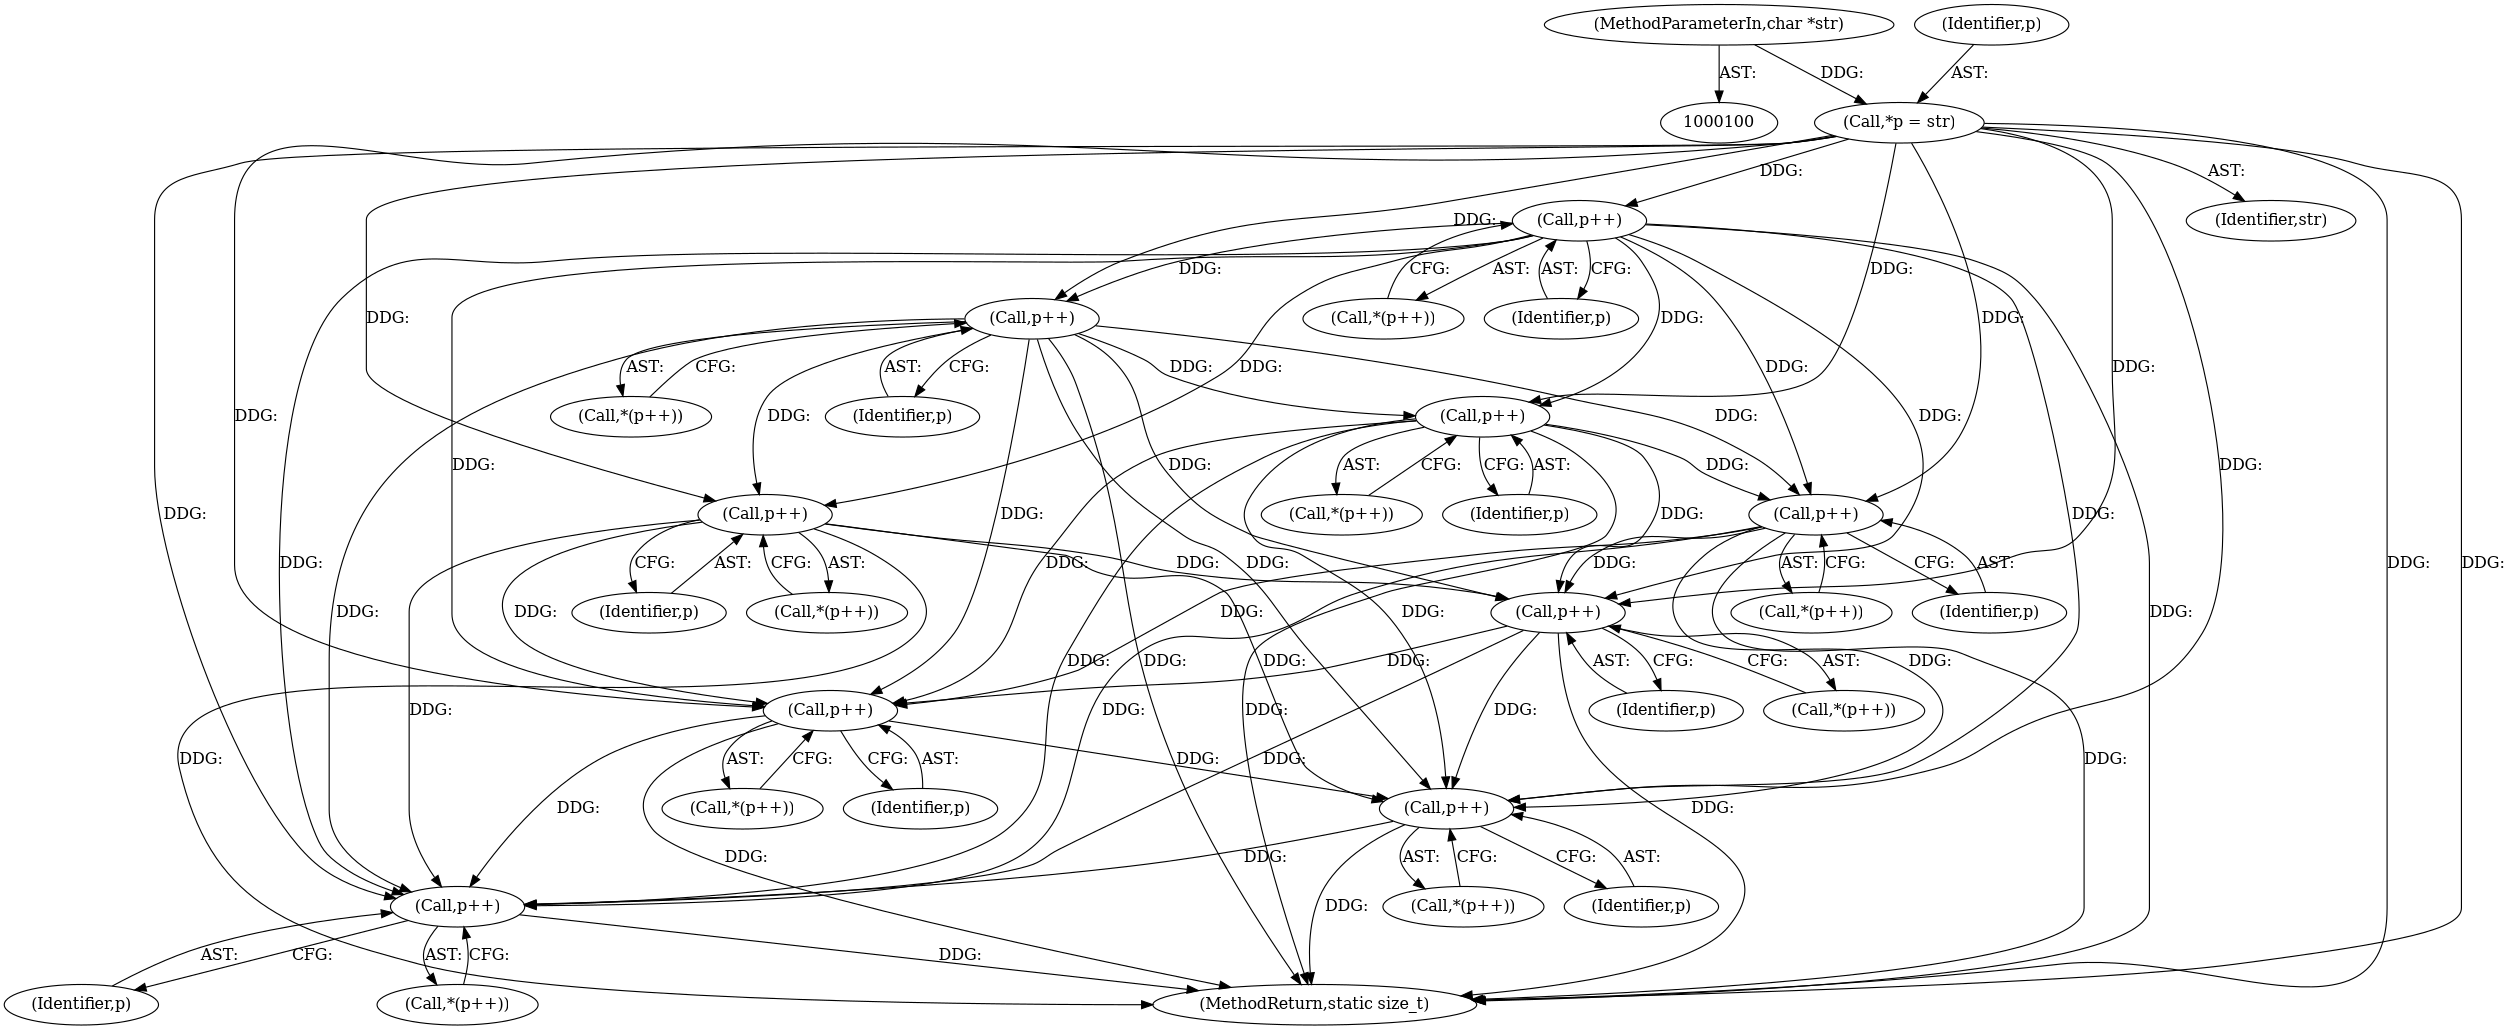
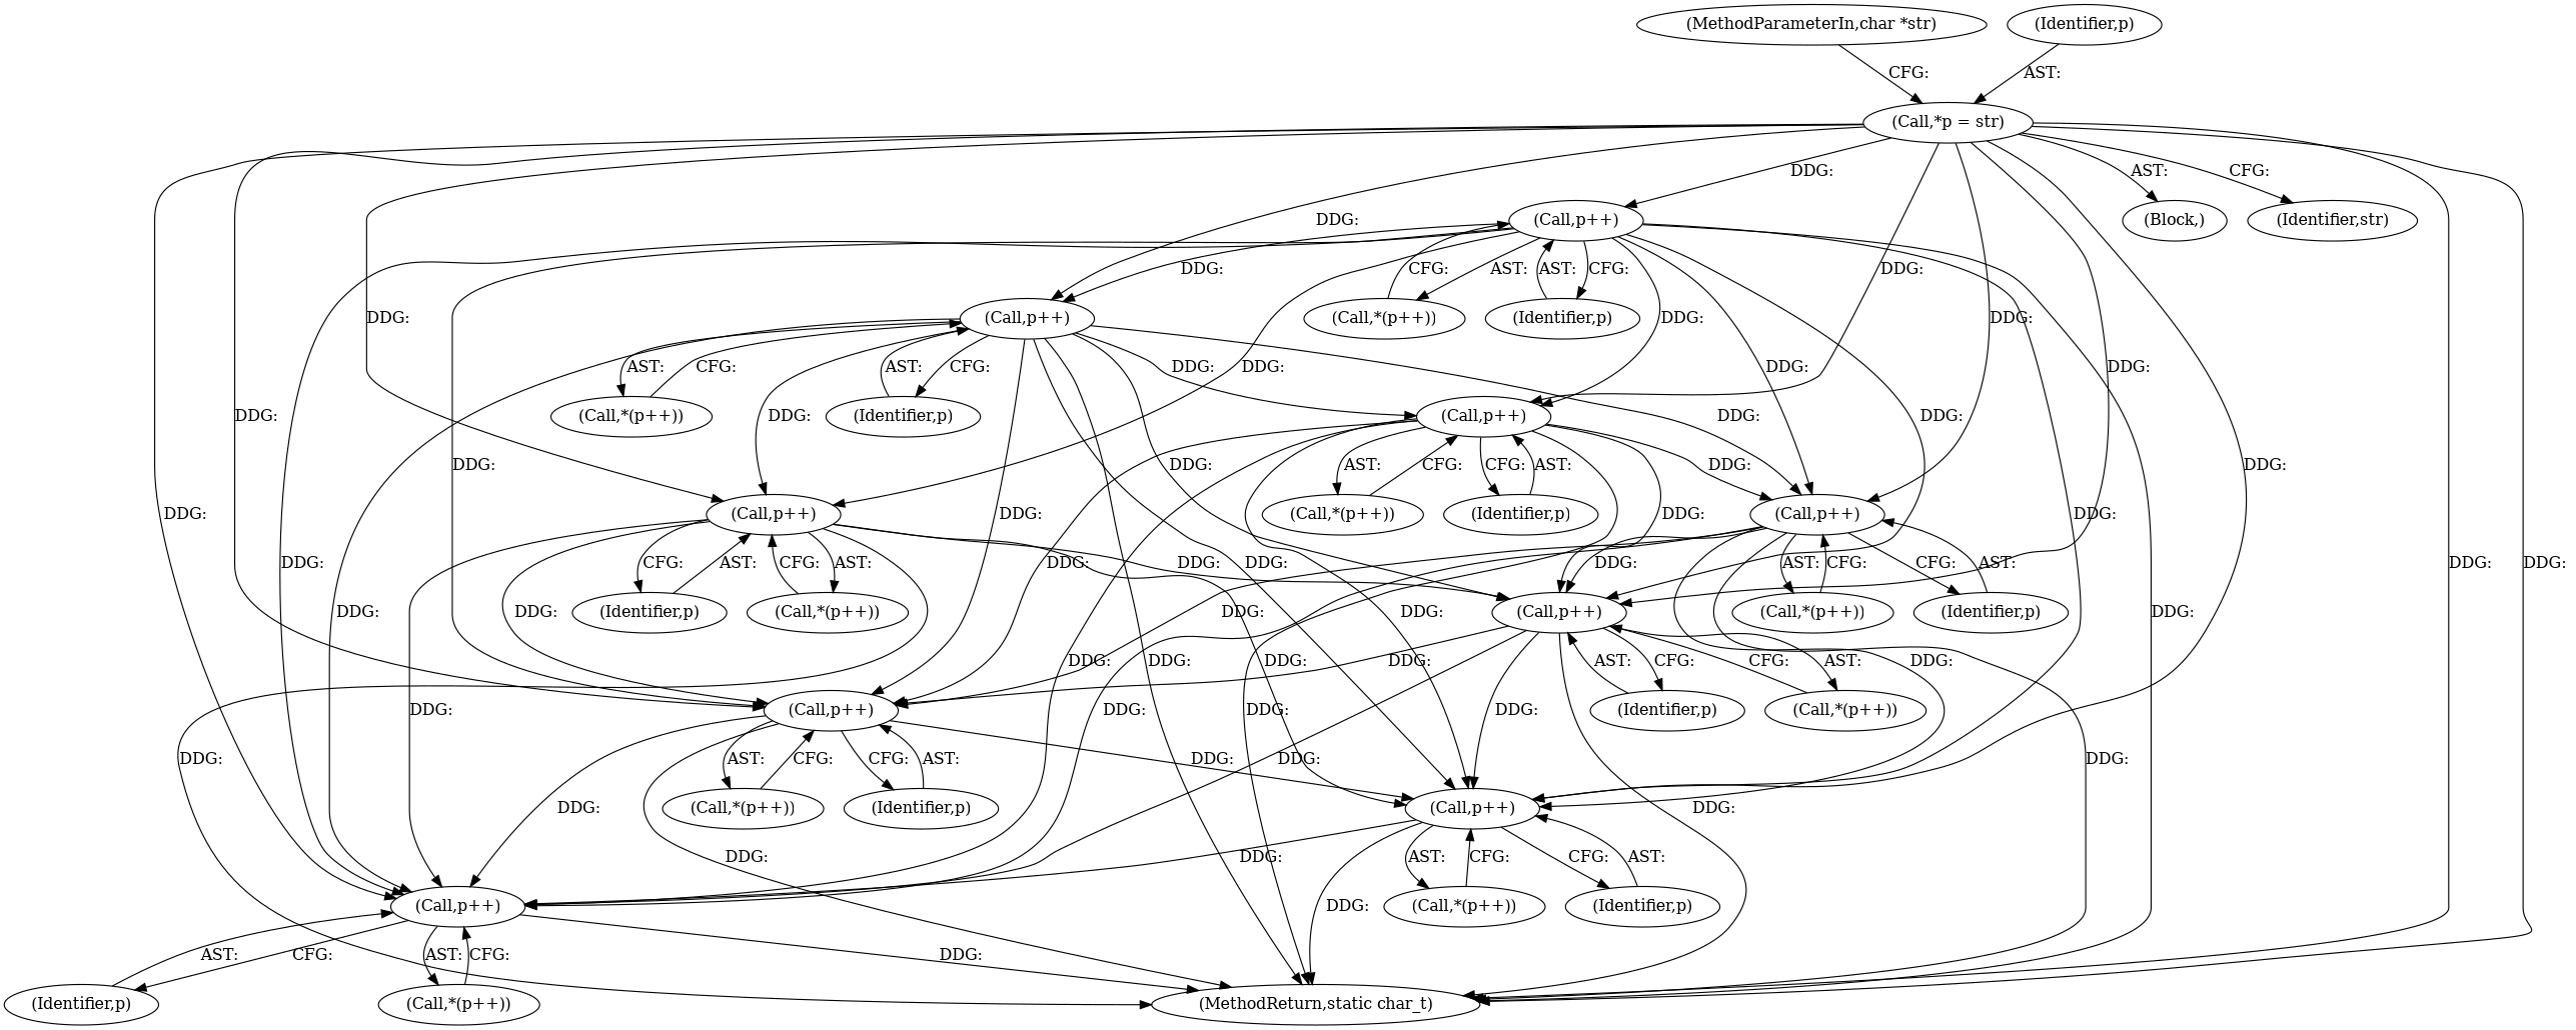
  digraph {
    n1 [label="(Call,*p = str)"]
    n2 [label="(Call,p++)"]
    n3 [label="(Call,p++)"]
    n4 [label="(Call,p++)"]
    n5 [label="(Call,p++)"]
    n6 [label="(Call,p++)"]
    n7 [label="(Call,p++)"]
    n8 [label="(Call,p++)"]
    n9 [label="(Call,p++)"]
    n10 [label="(Call,p++)"]
+   n11 [label="(Block,)"]
    n12 [label="(Identifier,str)"]
-   n13 [label="(MethodReturn,static size_t)"]
+   n13 [label="(MethodReturn,static char_t)"]
    n14 [label="(Identifier,p)"]
    n15 [label="(Call,*(p++))"]
    n16 [label="(Identifier,p)"]
    n17 [label="(Call,*(p++))"]
    n18 [label="(Identifier,p)"]
    n19 [label="(Call,*(p++))"]
    n20 [label="(Identifier,p)"]
    n21 [label="(Call,*(p++))"]
    n22 [label="(Call,*(p++))"]
    n23 [label="(Identifier,p)"]
    n24 [label="(Call,*(p++))"]
    n25 [label="(Identifier,p)"]
    n26 [label="(Identifier,p)"]
    n27 [label="(Call,*(p++))"]
    n28 [label="(Call,*(p++))"]
    n29 [label="(Identifier,p)"]
    n30 [label="(Call,*(p++))"]
    n31 [label="(Identifier,p)"]
    n32 [label="(MethodParameterIn,char *str)"]
-   1000100
    n34 [label="(Identifier,p)"]
    n1 -> n2 [label="DDG: "]
    n1 -> n3 [label="DDG: "]
    n1 -> n4 [label="DDG: "]
    n1 -> n5 [label="DDG: "]
    n1 -> n6 [label="DDG: "]
    n1 -> n7 [label="DDG: "]
    n1 -> n8 [label="DDG: "]
    n1 -> n9 [label="DDG: "]
    n1 -> n10 [label="DDG: "]
-   n1 -> n12 [label="AST: "]
+   n1 -> n11 [label="AST: "]
+   n1 -> n12 [label="CFG: "]
    n1 -> n13 [label="DDG: "]
    n1 -> n13 [label="DDG: "]
    n2 -> n3 [label="DDG: "]
    n2 -> n4 [label="DDG: "]
    n2 -> n5 [label="DDG: "]
    n2 -> n6 [label="DDG: "]
    n2 -> n7 [label="DDG: "]
    n2 -> n8 [label="DDG: "]
    n2 -> n9 [label="DDG: "]
    n2 -> n10 [label="DDG: "]
    n2 -> n13 [label="DDG: "]
    n2 -> n14 [label="CFG: "]
    n2 -> n15 [label="AST: "]
    n3 -> n4 [label="DDG: "]
    n3 -> n5 [label="DDG: "]
    n3 -> n6 [label="DDG: "]
    n3 -> n7 [label="DDG: "]
    n3 -> n8 [label="DDG: "]
    n3 -> n9 [label="DDG: "]
    n3 -> n10 [label="DDG: "]
    n3 -> n13 [label="DDG: "]
    n3 -> n16 [label="CFG: "]
    n3 -> n17 [label="AST: "]
    n4 -> n5 [label="DDG: "]
    n4 -> n6 [label="DDG: "]
    n4 -> n7 [label="DDG: "]
    n4 -> n8 [label="DDG: "]
    n4 -> n13 [label="DDG: "]
    n4 -> n18 [label="CFG: "]
    n4 -> n19 [label="AST: "]
    n5 -> n6 [label="DDG: "]
    n5 -> n7 [label="DDG: "]
    n5 -> n8 [label="DDG: "]
    n5 -> n13 [label="DDG: "]
    n5 -> n20 [label="CFG: "]
    n5 -> n21 [label="AST: "]
    n6 -> n7 [label="DDG: "]
    n6 -> n8 [label="DDG: "]
    n6 -> n13 [label="DDG: "]
    n6 -> n22 [label="AST: "]
    n6 -> n23 [label="CFG: "]
    n7 -> n8 [label="DDG: "]
    n7 -> n13 [label="DDG: "]
    n7 -> n24 [label="AST: "]
    n7 -> n25 [label="CFG: "]
    n8 -> n13 [label="DDG: "]
    n8 -> n26 [label="CFG: "]
    n8 -> n27 [label="AST: "]
    n9 -> n5 [label="DDG: "]
    n9 -> n6 [label="DDG: "]
    n9 -> n7 [label="DDG: "]
    n9 -> n8 [label="DDG: "]
    n9 -> n10 [label="DDG: "]
    n9 -> n13 [label="DDG: "]
    n9 -> n28 [label="AST: "]
    n9 -> n29 [label="CFG: "]
    n10 -> n5 [label="DDG: "]
    n10 -> n6 [label="DDG: "]
    n10 -> n7 [label="DDG: "]
    n10 -> n8 [label="DDG: "]
    n10 -> n13 [label="DDG: "]
    n10 -> n30 [label="AST: "]
    n10 -> n31 [label="CFG: "]
    n14 -> n2 [label="AST: "]
    n15 -> n2 [label="CFG: "]
    n16 -> n3 [label="AST: "]
    n17 -> n3 [label="CFG: "]
    n18 -> n4 [label="AST: "]
    n19 -> n4 [label="CFG: "]
    n20 -> n5 [label="AST: "]
    n21 -> n5 [label="CFG: "]
    n22 -> n6 [label="CFG: "]
    n23 -> n6 [label="AST: "]
    n24 -> n7 [label="CFG: "]
    n25 -> n7 [label="AST: "]
    n26 -> n8 [label="AST: "]
    n27 -> n8 [label="CFG: "]
    n28 -> n9 [label="CFG: "]
    n29 -> n9 [label="AST: "]
    n30 -> n10 [label="CFG: "]
    n31 -> n10 [label="AST: "]
-   n32 -> n1 [label="DDG: "]
-   n32 -> 1000100 [label="AST: "]
+   n32 -> n1 [label="CFG: "]
    n34 -> n1 [label="AST: "]
  }
